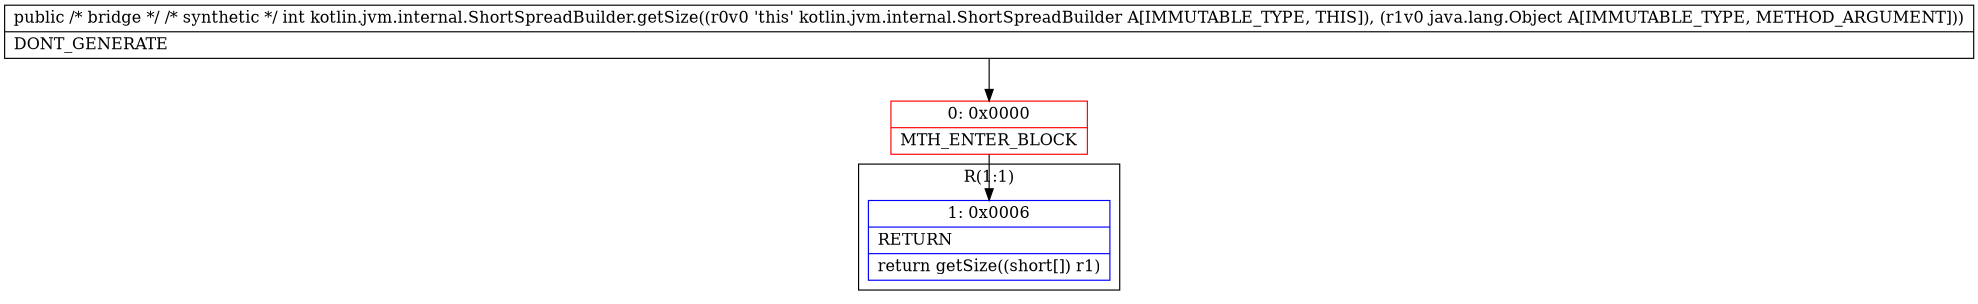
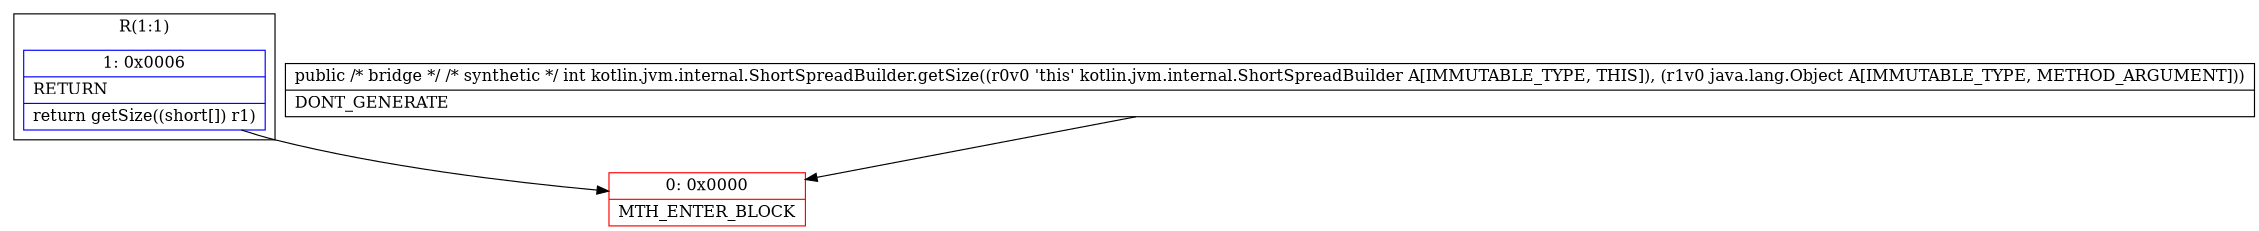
  digraph {
    node [shape=record]
    n1 [color=blue label="{1\:\ 0x0006|RETURN\l|return getSize((short[]) r1)\l}"]
    n2 [color=red label="{0\:\ 0x0000|MTH_ENTER_BLOCK\l}"]
    n3 [label="{public \/* bridge *\/ \/* synthetic *\/ int kotlin.jvm.internal.ShortSpreadBuilder.getSize((r0v0 'this' kotlin.jvm.internal.ShortSpreadBuilder A[IMMUTABLE_TYPE, THIS]), (r1v0 java.lang.Object A[IMMUTABLE_TYPE, METHOD_ARGUMENT]))  | DONT_GENERATE\l}"]
    subgraph cluster_1 {
      label="R(1:1)"
      n1
    }
-   n2 -> n1
+   n1 -> n2
    n3 -> n2
  }
